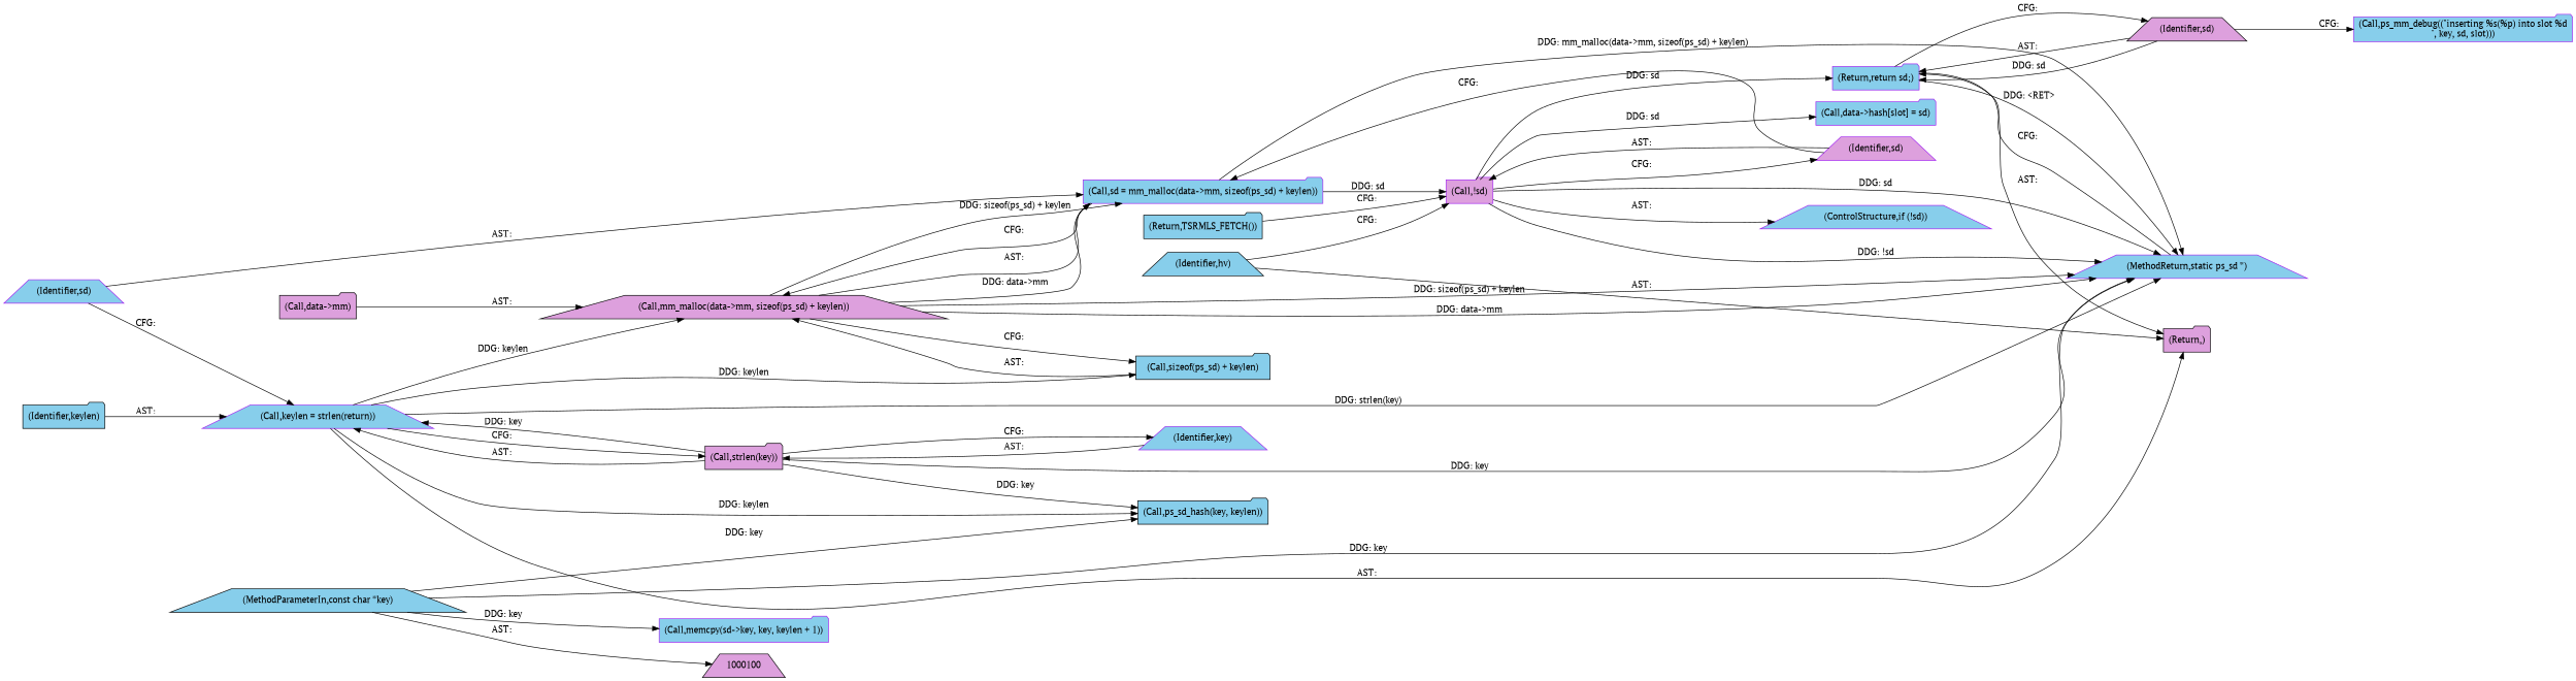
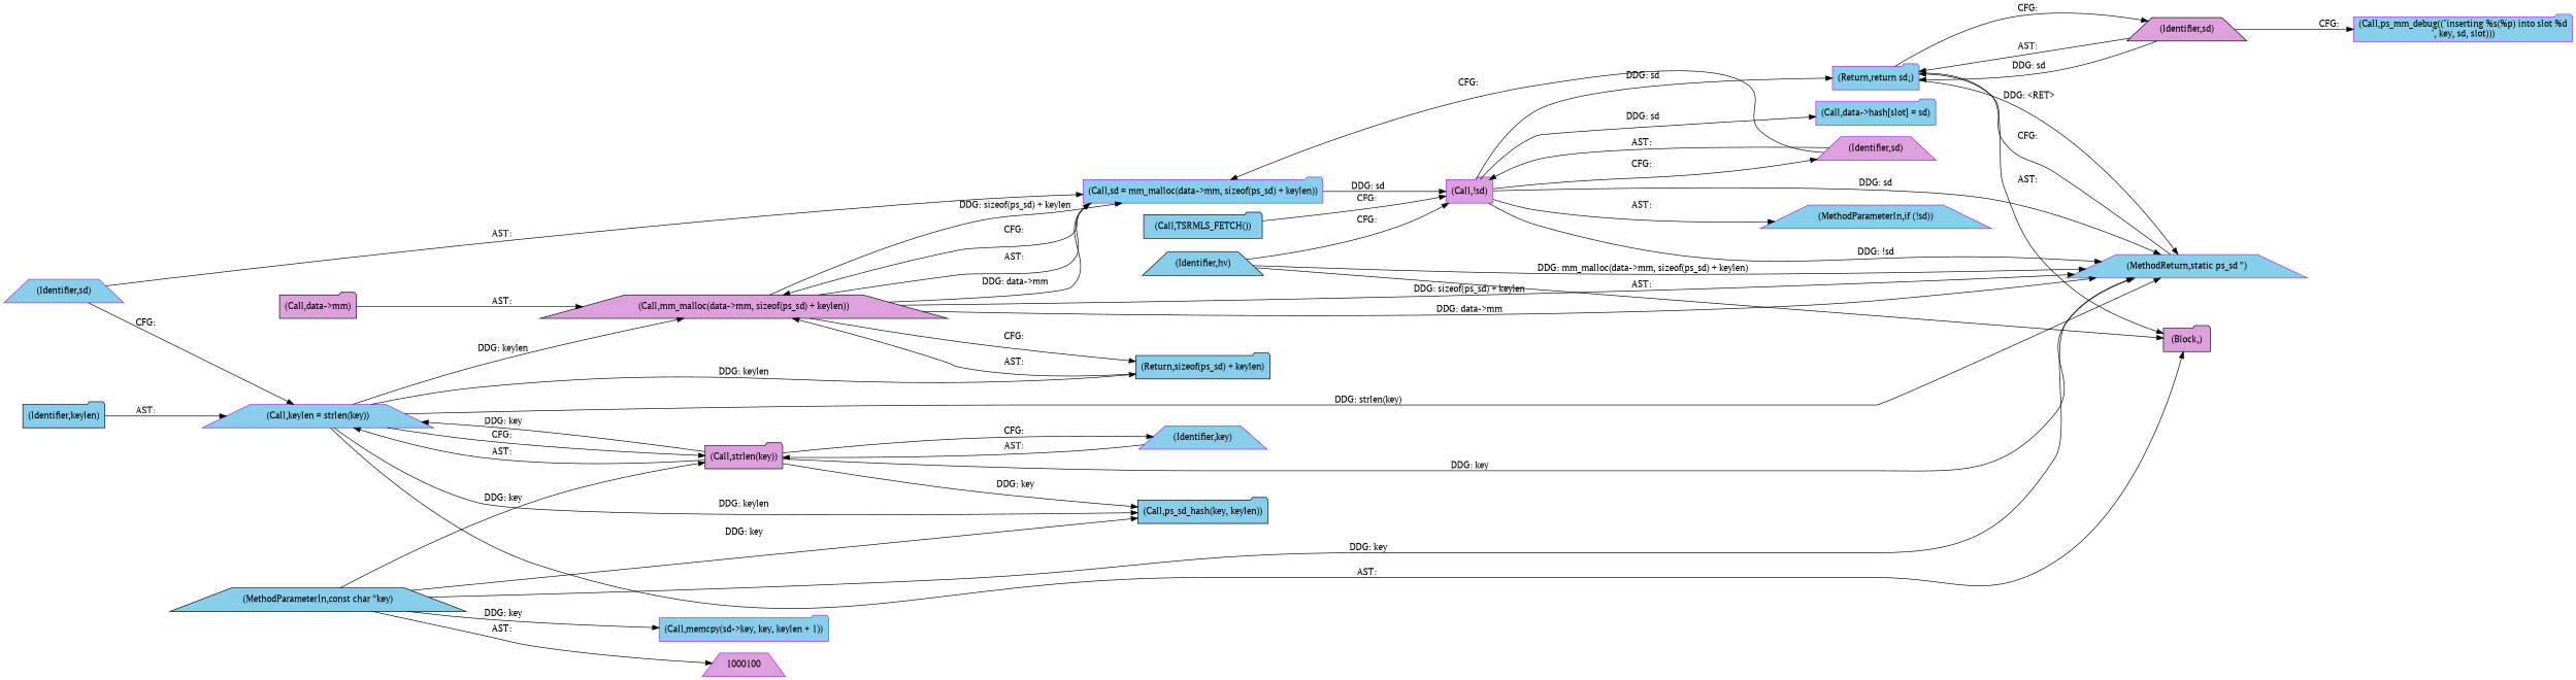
  digraph {
    fontname="PT Serif"
    rankdir=LR
    node [color=purple fillcolor=skyblue fontname="PT Serif" shape=folder style=filled]
    edge [fontname="PT Serif"]
    n1 [label="(Return,return sd;)"]
    n2 [color=black fillcolor=plum label="(Identifier,sd)" shape=trapezium]
-   n3 [color=black fillcolor=plum label="(Return,)"]
+   n3 [color=black fillcolor=plum label="(Block,)"]
    n4 [label="(MethodReturn,static ps_sd *)" shape=trapezium]
    n5 [label="(Call,ps_mm_debug((\"inserting %s(%p) into slot %d\n\", key, sd, slot)))"]
    n6 [fillcolor=plum label="(Call,!sd)"]
    n7 [label="(Call,data->hash[slot] = sd)"]
    n8 [fillcolor=plum label="(Identifier,sd)" shape=trapezium]
-   n9 [label="(ControlStructure,if (!sd))" shape=trapezium]
+   n9 [label="(MethodParameterIn,if (!sd))" shape=trapezium]
    n10 [label="(Call,sd = mm_malloc(data->mm, sizeof(ps_sd) + keylen))"]
    n11 [color=black fillcolor=plum label="(Call,mm_malloc(data->mm, sizeof(ps_sd) + keylen))" shape=trapezium]
-   n12 [color=black label="(Call,sizeof(ps_sd) + keylen)"]
-   n13 [label="(Call,keylen = strlen(return))" shape=trapezium]
+   n12 [color=black label="(Return,sizeof(ps_sd) + keylen)"]
+   n13 [label="(Call,keylen = strlen(key))" shape=trapezium]
    n14 [color=black fillcolor=plum label="(Call,strlen(key))"]
    n15 [color=black label="(Call,ps_sd_hash(key, keylen))"]
    n16 [label="(Identifier,key)" shape=trapezium]
    n17 [color=black label="(MethodParameterIn,const char *key)" shape=trapezium]
    n18 [label="(Call,memcpy(sd->key, key, keylen + 1))"]
-   1000100 [color=black fillcolor=plum shape=trapezium]
+   1000100 [fillcolor=plum shape=trapezium]
    n20 [color=black fillcolor=plum label="(Call,data->mm)"]
-   n21 [color=black label="(Return,TSRMLS_FETCH())"]
+   n21 [color=black label="(Call,TSRMLS_FETCH())"]
    n22 [color=black label="(Identifier,hv)" shape=trapezium]
    n23 [label="(Identifier,sd)" shape=trapezium]
    n24 [color=black label="(Identifier,keylen)"]
    n1 -> n2 [label="CFG: "]
    n1 -> n3 [label="AST: "]
    n1 -> n4 [label="DDG: <RET>"]
    n2 -> n1 [label="AST: "]
    n2 -> n1 [label="DDG: sd"]
    n2 -> n5 [label="CFG: "]
    n4 -> n1 [label="CFG: "]
    n6 -> n1 [label="DDG: sd"]
    n6 -> n4 [label="DDG: !sd"]
    n6 -> n4 [label="DDG: sd"]
    n6 -> n7 [label="DDG: sd"]
    n6 -> n8 [label="CFG: "]
    n6 -> n9 [label="AST: "]
    n8 -> n6 [label="AST: "]
    n8 -> n10 [label="CFG: "]
-   n10 -> n4 [label="DDG: mm_malloc(data->mm, sizeof(ps_sd) + keylen)"]
+   n22 -> n4 [label="DDG: mm_malloc(data->mm, sizeof(ps_sd) + keylen)"]
    n10 -> n6 [label="DDG: sd"]
    n10 -> n11 [label="CFG: "]
    n11 -> n4 [label="DDG: sizeof(ps_sd) + keylen"]
    n11 -> n4 [label="DDG: data->mm"]
    n11 -> n10 [label="AST: "]
    n11 -> n10 [label="DDG: data->mm"]
    n11 -> n10 [label="DDG: sizeof(ps_sd) + keylen"]
    n11 -> n12 [label="CFG: "]
    n12 -> n11 [label="AST: "]
    n13 -> n3 [label="AST: "]
    n13 -> n4 [label="DDG: strlen(key)"]
    n13 -> n11 [label="DDG: keylen"]
    n13 -> n12 [label="DDG: keylen"]
    n13 -> n14 [label="CFG: "]
    n13 -> n15 [label="DDG: keylen"]
    n14 -> n4 [label="DDG: key"]
    n14 -> n13 [label="AST: "]
    n14 -> n13 [label="DDG: key"]
    n14 -> n15 [label="DDG: key"]
    n14 -> n16 [label="CFG: "]
    n16 -> n14 [label="AST: "]
    n17 -> n4 [label="DDG: key"]
+   n17 -> n14 [label="DDG: key"]
    n17 -> n15 [label="DDG: key"]
    n17 -> n18 [label="DDG: key"]
    n17 -> 1000100 [label="AST: "]
    n20 -> n11 [label="AST: "]
    n21 -> n6 [label="CFG: "]
    n22 -> n3 [label="AST: "]
    n22 -> n6 [label="CFG: "]
    n23 -> n10 [label="AST: "]
    n23 -> n13 [label="CFG: "]
    n24 -> n13 [label="AST: "]
  }
